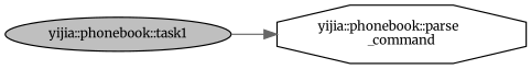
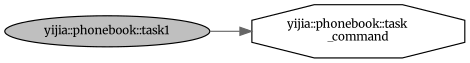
  digraph {
    rankdir=LR
    fontname=Merriweather
    node [color=black fontname=Merriweather fontsize=10 style=filled]
    n1 [fillcolor=grey75 fontcolor=black height=0.2 label="yijia::phonebook::task1" shape=ellipse width=0.4]
-   n2 [fillcolor=white height=0.2 label="yijia::phonebook::parse\l_command" shape=octagon width=0.4]
+   n2 [fillcolor=white height=0.2 label="yijia::phonebook::task\l_command" shape=octagon width=0.4]
    n1 -> n2 [color=gray40 fontname=Merriweather fontsize=10 labelfontname=Helvetica labelfontsize=10 style=solid]
  }
